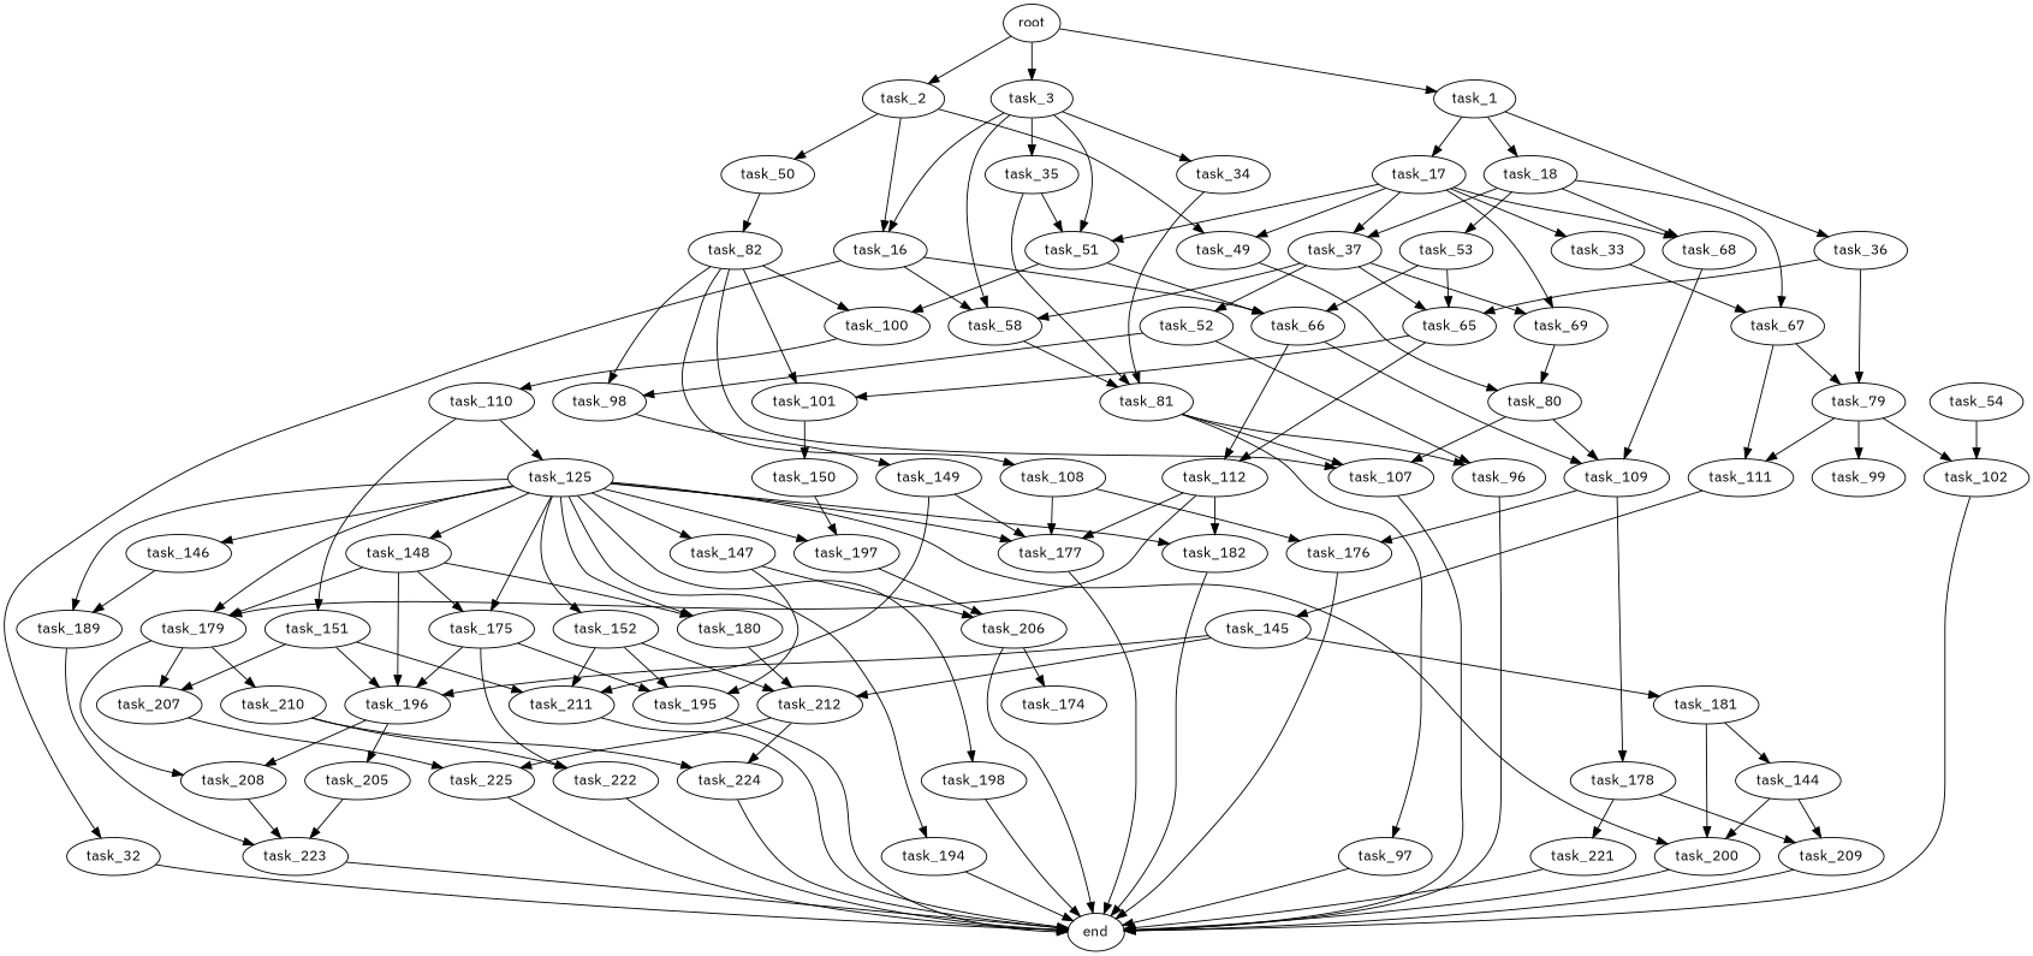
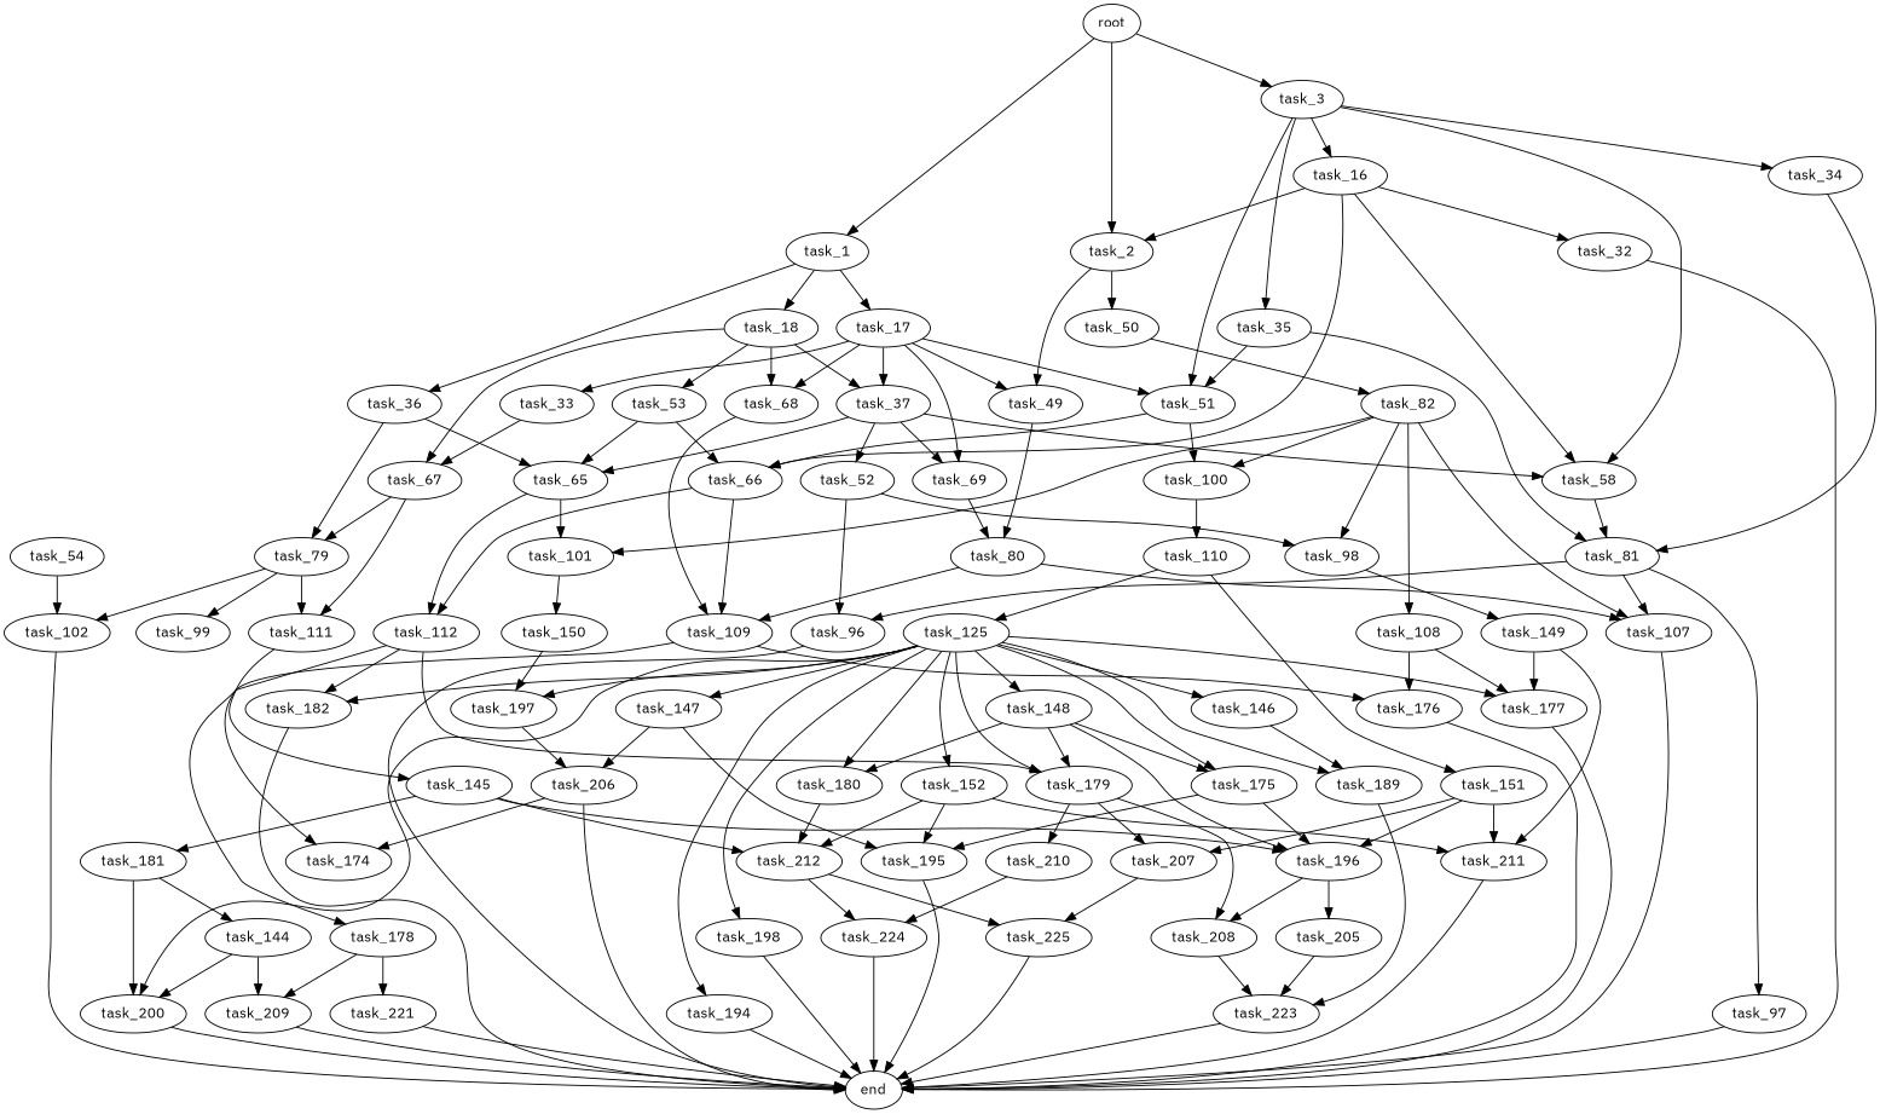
  digraph {
    fontname="IBM Plex Sans"
    node [fontname="IBM Plex Sans"]
    edge [fontname="IBM Plex Sans"]
    root
    task_1
    task_2
    task_3
    task_17
    task_18
    task_36
    task_16
    task_49
    task_50
    task_34
    task_35
    n13 [label=task_58]
    task_51
    task_33
    task_37
    task_68
    task_69
    task_53
    task_67
    task_65
    task_79
    task_32
    task_66
    task_80
    task_82
    task_81
    task_100
    end
    task_112
    task_109
    task_52
    task_111
    task_54
    task_102
    task_96
    task_107
    task_97
    task_101
    task_99
    task_98
    task_108
    task_110
    task_149
    task_150
    task_174
    task_179
    task_182
    task_176
    task_178
    task_145
    task_177
    task_211
    task_144
    task_200
    task_209
    task_125
    task_151
    task_197
    task_221
    task_146
    task_147
    task_148
    task_152
    task_175
    task_180
    task_194
    task_198
    n69 [label=task_189]
    task_196
    task_207
    task_181
    task_212
    task_208
    task_210
    task_195
    task_206
-   task_222
    task_223
    task_205
    task_225
    task_224
    root -> task_1
    root -> task_2
    root -> task_3
    task_1 -> task_17
    task_1 -> task_18
    task_1 -> task_36
-   task_2 -> task_16
+   task_16 -> task_2
    task_2 -> task_49
    task_2 -> task_50
    task_3 -> task_16
    task_3 -> task_34
    task_3 -> task_35
    task_3 -> n13
    task_3 -> task_51
    task_17 -> task_49
    task_17 -> task_51
    task_17 -> task_33
    task_17 -> task_37
    task_17 -> task_68
    task_17 -> task_69
    task_18 -> task_37
    task_18 -> task_68
    task_18 -> task_53
    task_18 -> task_67
    task_36 -> task_65
    task_36 -> task_79
    task_16 -> n13
    task_16 -> task_32
    task_16 -> task_66
    task_49 -> task_80
    task_50 -> task_82
    task_34 -> task_81
    task_35 -> task_51
    task_35 -> task_81
    n13 -> task_81
    task_51 -> task_66
    task_51 -> task_100
    task_33 -> task_67
    task_37 -> n13
    task_37 -> task_69
    task_37 -> task_65
    task_37 -> task_52
    task_68 -> task_109
    task_69 -> task_80
    task_53 -> task_65
    task_53 -> task_66
    task_67 -> task_79
    task_67 -> task_111
    task_65 -> task_112
    task_65 -> task_101
    task_79 -> task_111
    task_79 -> task_102
    task_79 -> task_99
    task_32 -> end
    task_66 -> task_112
    task_66 -> task_109
    task_80 -> task_109
    task_80 -> task_107
    task_82 -> task_100
    task_82 -> task_107
    task_82 -> task_101
    task_82 -> task_98
    task_82 -> task_108
    task_81 -> task_96
    task_81 -> task_107
    task_81 -> task_97
    task_100 -> task_110
-   task_112 -> task_177
+   task_112 -> task_174
    task_112 -> task_179
    task_112 -> task_182
    task_109 -> task_176
    task_109 -> task_178
    task_52 -> task_96
    task_52 -> task_98
    task_111 -> task_145
    task_54 -> task_102
    task_102 -> end
    task_96 -> end
    task_107 -> end
    task_97 -> end
    task_101 -> task_150
    task_98 -> task_149
    task_108 -> task_176
    task_108 -> task_177
    task_110 -> task_125
    task_110 -> task_151
    task_149 -> task_177
    task_149 -> task_211
    task_150 -> task_197
    task_179 -> task_207
    task_179 -> task_208
    task_179 -> task_210
    task_182 -> end
    task_176 -> end
    task_178 -> task_209
    task_178 -> task_221
    task_145 -> task_196
    task_145 -> task_181
    task_145 -> task_212
    task_177 -> end
    task_211 -> end
    task_144 -> task_200
    task_144 -> task_209
    task_200 -> end
    task_209 -> end
    task_125 -> task_179
    task_125 -> task_182
    task_125 -> task_177
    task_125 -> task_200
    task_125 -> task_197
    task_125 -> task_146
    task_125 -> task_147
    task_125 -> task_148
    task_125 -> task_152
    task_125 -> task_175
    task_125 -> task_180
    task_125 -> task_194
    task_125 -> task_198
    task_125 -> n69
    task_151 -> task_211
    task_151 -> task_196
    task_151 -> task_207
    task_197 -> task_206
    task_221 -> end
    task_146 -> n69
    task_147 -> task_195
    task_147 -> task_206
    task_148 -> task_179
    task_148 -> task_175
    task_148 -> task_180
    task_148 -> task_196
    task_152 -> task_211
    task_152 -> task_212
    task_152 -> task_195
    task_175 -> task_196
    task_175 -> task_195
-   task_175 -> task_222
    task_180 -> task_212
    task_194 -> end
    task_198 -> end
    n69 -> task_223
    task_196 -> task_208
    task_196 -> task_205
    task_207 -> task_225
    task_181 -> task_144
    task_181 -> task_200
    task_212 -> task_225
    task_212 -> task_224
    task_208 -> task_223
-   task_210 -> task_222
    task_210 -> task_224
    task_195 -> end
    task_206 -> end
    task_206 -> task_174
-   task_222 -> end
    task_223 -> end
    task_205 -> task_223
    task_225 -> end
    task_224 -> end
  }
